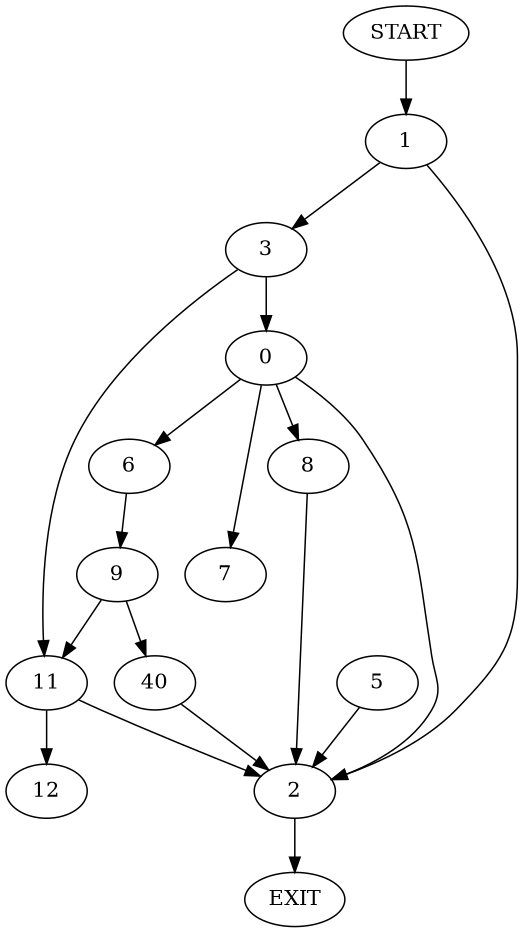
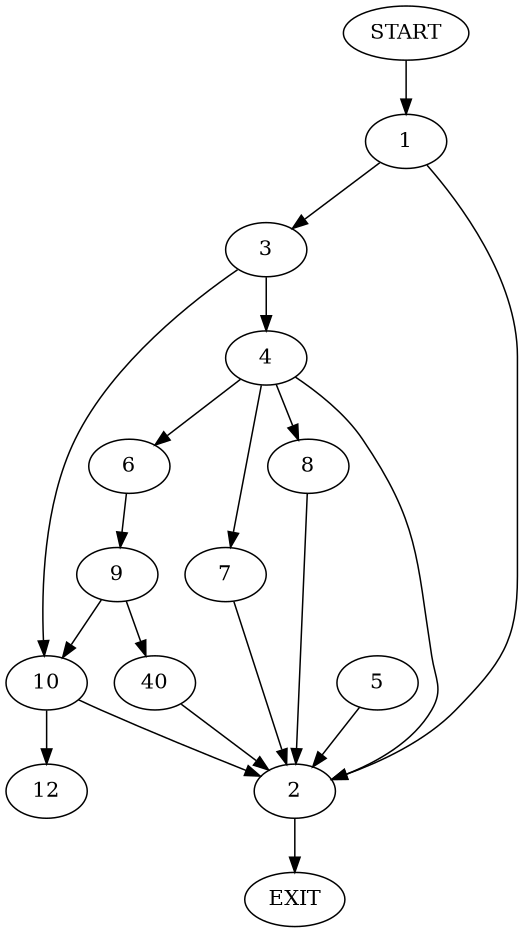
  digraph {
    n1 [label=START]
    1
    2
    3
    n5 [label=EXIT]
-   4 [label=0]
-   11
+   4
+   11 [label=10]
    6
    7
    8
    5
    9
    n13 [label=40]
    12
    n1 -> 1
    1 -> 2
    1 -> 3
    2 -> n5
    3 -> 4
    3 -> 11
    4 -> 2
    4 -> 6
    4 -> 7
    4 -> 8
    11 -> 2
    11 -> 12
    6 -> 9
+   7 -> 2
    8 -> 2
    5 -> 2
    9 -> 11
    9 -> n13
    n13 -> 2
  }
